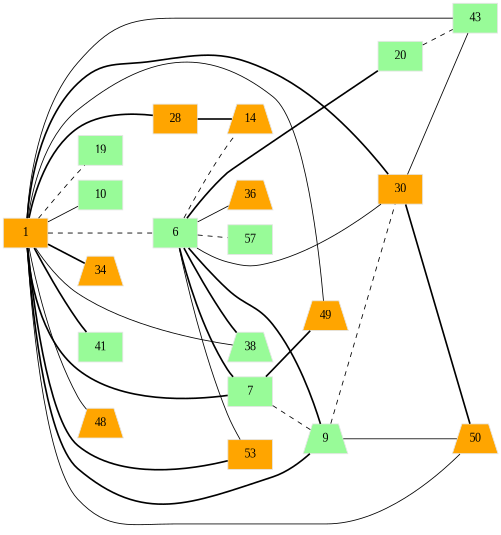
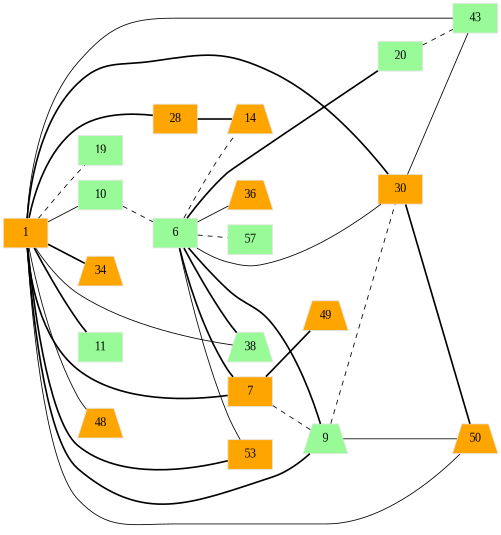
  graph {
    fontname="Liberation Serif"
    rankdir=LR
    node [color=gray90 fillcolor=orange fontname="Liberation Serif" shape=box style=filled]
    edge [fontname="Liberation Serif" style=bold]
    1 [super="+3+2+31"]
    6 [fillcolor=palegreen super="+12+15+18"]
-   7 [fillcolor=palegreen super="+17+33"]
+   7 [super="+17+33"]
    9 [fillcolor=palegreen shape=trapezium super="+16+26"]
    10 [fillcolor=palegreen super="+37"]
    19 [fillcolor=palegreen super="+29"]
    28 [super="+40"]
    30 [super="+45"]
    34 [shape=trapezium]
    38 [fillcolor=palegreen shape=trapezium super="+64"]
-   41 [fillcolor=palegreen]
+   41 [fillcolor=palegreen label=11]
    43 [fillcolor=palegreen super="+44"]
    48 [shape=trapezium super="+61"]
    49 [shape=trapezium super="+59"]
    50 [shape=trapezium]
    53
    14 [shape=trapezium super="+63"]
    20 [fillcolor=palegreen]
    36 [shape=trapezium]
    57 [fillcolor=palegreen]
-   1 -- 6 [style=dashed weight=3]
+   10 -- 6 [style=dashed weight=3]
    1 -- 7
    1 -- 9 [weight=4]
    1 -- 10 [style=solid weight=2]
    1 -- 19 [style=dashed weight=2]
    1 -- 28
    1 -- 30 [weight=2]
    1 -- 34
    1 -- 38 [style=solid]
    1 -- 41
    1 -- 43 [style=solid weight=3]
    1 -- 48 [style=solid weight=2]
-   1 -- 49 [style=solid weight=3]
    1 -- 50 [style=solid]
    1 -- 53 [weight=3]
    6 -- 7
    6 -- 9
    6 -- 30 [style=solid]
    6 -- 38
    6 -- 53 [style=solid]
    6 -- 14 [style=dashed]
    6 -- 20
    6 -- 36 [style=solid]
    6 -- 57 [style=dashed]
    7 -- 9 [style=dashed weight=2]
    7 -- 49
    9 -- 30 [style=dashed]
    9 -- 50 [style=solid]
    28 -- 14
    30 -- 43 [style=solid]
    30 -- 50
    20 -- 43 [style=dashed]
  }
